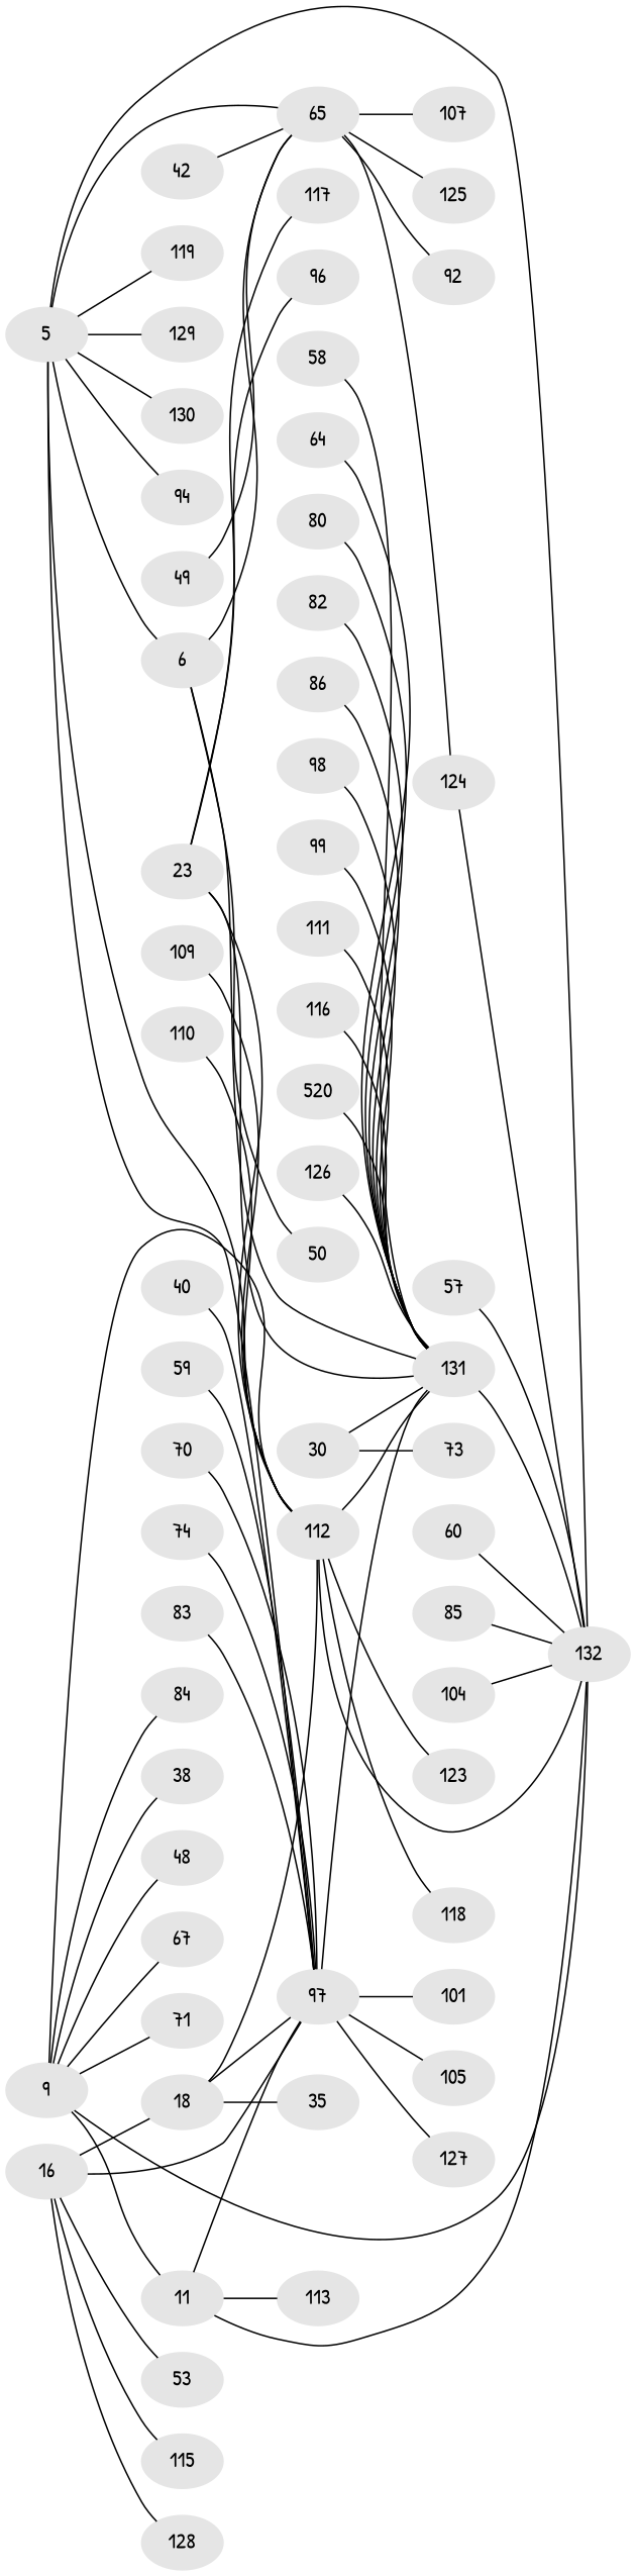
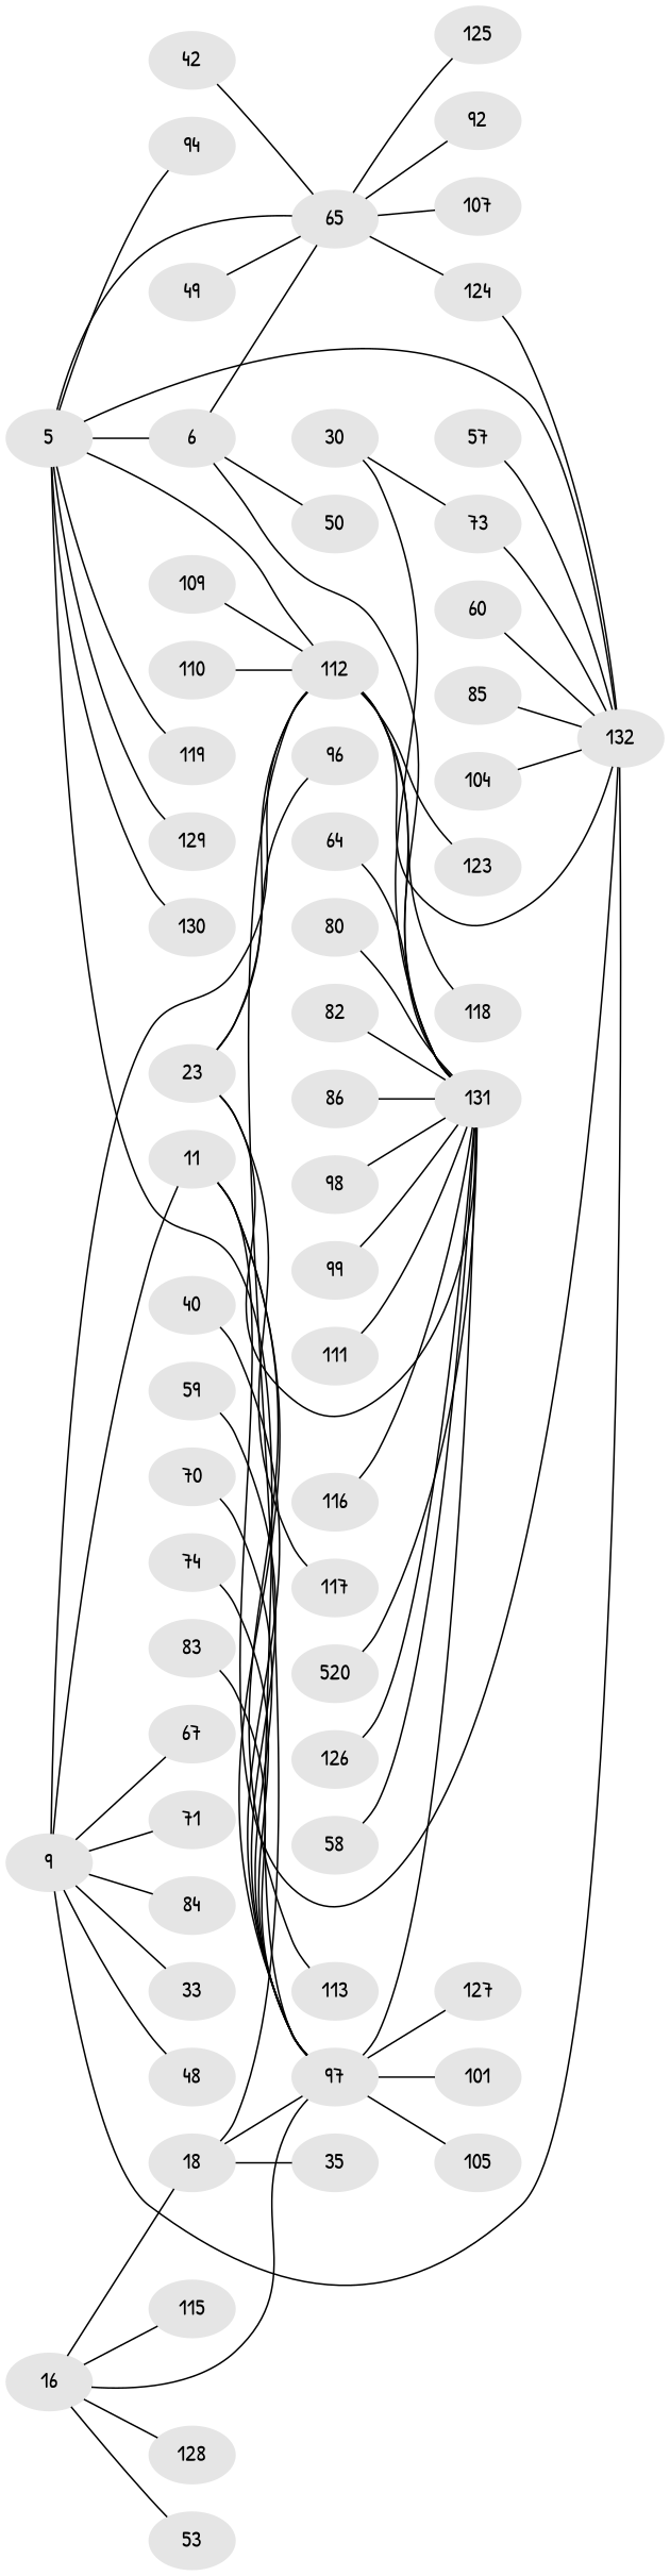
  graph {
    fontname="Patrick Hand"
    rankdir=LR
    node [color=gray90 fontname="Patrick Hand" style=filled]
    edge [fontname="Patrick Hand"]
    5 [super="+2"]
    6 [super="+4"]
    65 [super="+32"]
    97 [super="+66+78+38"]
    112 [super="+106+93+55+61+79+81+102+103+108"]
    119
    129
    130
    132 [super="+89+12+121"]
    94
    50
    131 [super="+122+29+39+41+44+54+56"]
    92 [super="+63"]
    107 [super="+100"]
    124 [super="+77"]
    125 [super="+69+95"]
    101
    105 [super="+91"]
    127 [super="+62"]
    118
    123 [super="+114"]
    9 [super="+7"]
    11 [super="+8"]
-   33 [label=38]
+   33
    48
    67
    71
    84
    113
    16 [super="+14"]
    18 [super="+13"]
    53
    115
    128
    35
    23 [super="+22"]
    96
    117
    30 [super="+28"]
    73
    40
    42
    49
    57
    58
    59
    60
    64
    70 [super="+36"]
    74
    80
    82
    83
    85
    86
    98
    99
    104
    109 [super="+46"]
    110
    111
    116
    n63 [label=520]
    126
    5 -- 6 [weight=4]
    5 -- 65 [weight=4]
    5 -- 97
    5 -- 112
    5 -- 119
    5 -- 129
    5 -- 130
    5 -- 132 [weight=3]
    5 -- 94
    6 -- 65 [weight=4]
    6 -- 50
    6 -- 131
    65 -- 92
    65 -- 107
    65 -- 124
    65 -- 125
    97 -- 131 [weight=5]
    97 -- 101
    97 -- 105
    97 -- 127
    112 -- 132
    112 -- 131 [weight=2]
    112 -- 118
    112 -- 123
-   131 -- 132 [weight=3]
+   73 -- 132 [weight=3]
    124 -- 132
    9 -- 112
    9 -- 132 [weight=4]
    9 -- 11 [weight=4]
    9 -- 33
    9 -- 48
    9 -- 67
    9 -- 71
    9 -- 84
    11 -- 97
    11 -- 132 [weight=4]
    11 -- 113
    16 -- 97 [weight=4]
    16 -- 18 [weight=4]
    16 -- 53
    16 -- 115
    16 -- 128
    18 -- 97 [weight=4]
    18 -- 112
    18 -- 35
    23 -- 112 [weight=8]
    23 -- 131
    23 -- 96
    23 -- 117
    30 -- 131 [weight=8]
    30 -- 73
    40 -- 97
    42 -- 65
    49 -- 65
    57 -- 132
    58 -- 131
    59 -- 97
    60 -- 132
    64 -- 131
    70 -- 97
    74 -- 97
    80 -- 131
    82 -- 131
    83 -- 97
    85 -- 132
    86 -- 131
    98 -- 131
    99 -- 131
    104 -- 132
    109 -- 112
    110 -- 112
    111 -- 131
    116 -- 131
    n63 -- 131
    126 -- 131
  }
